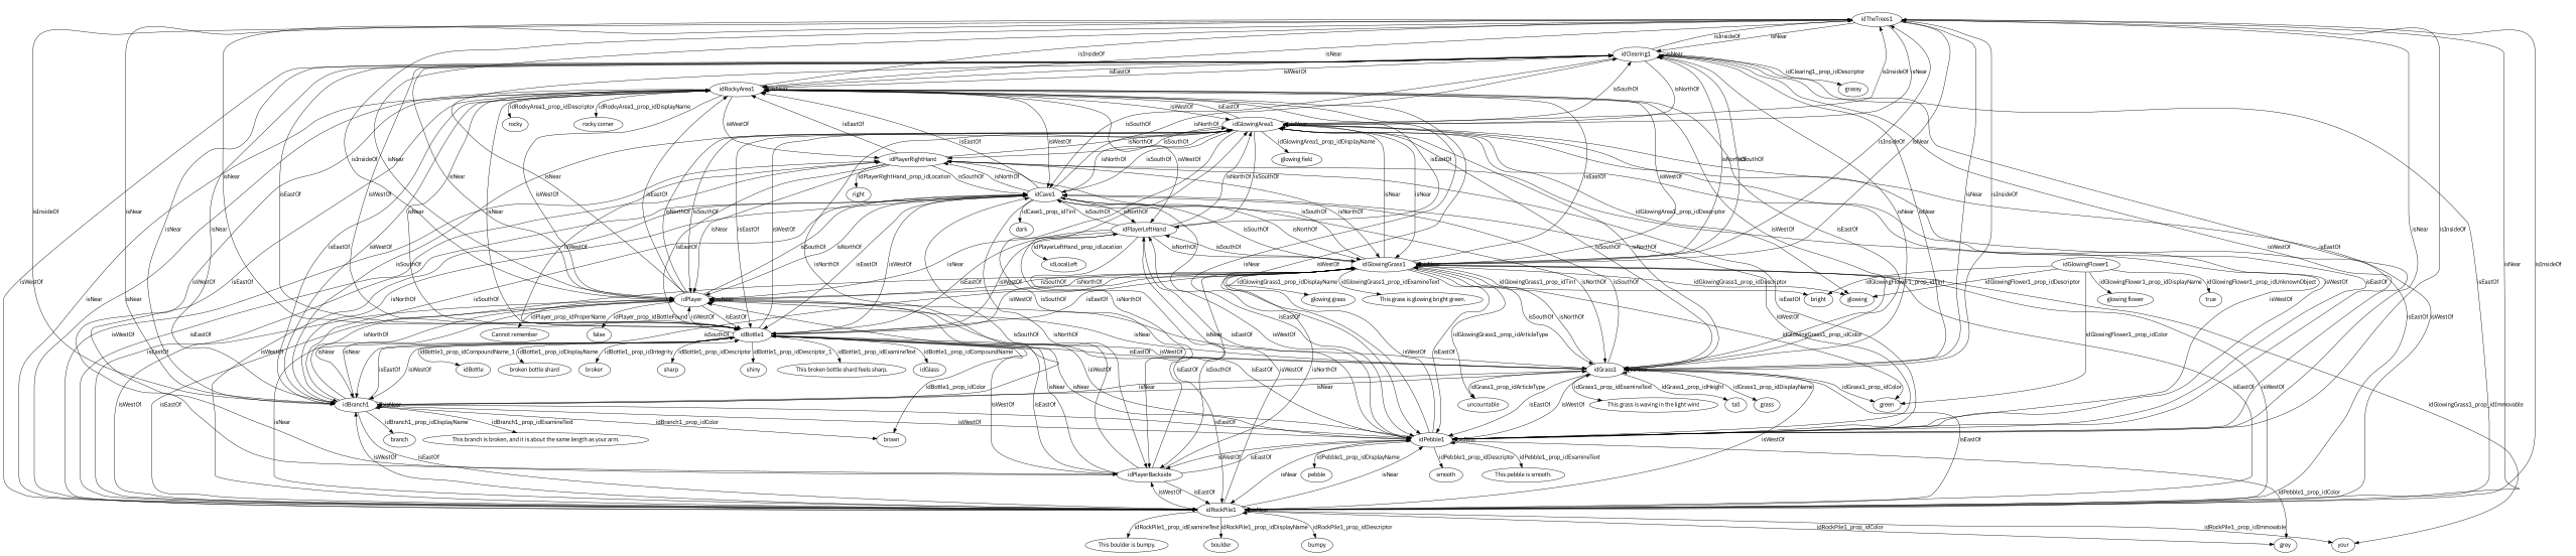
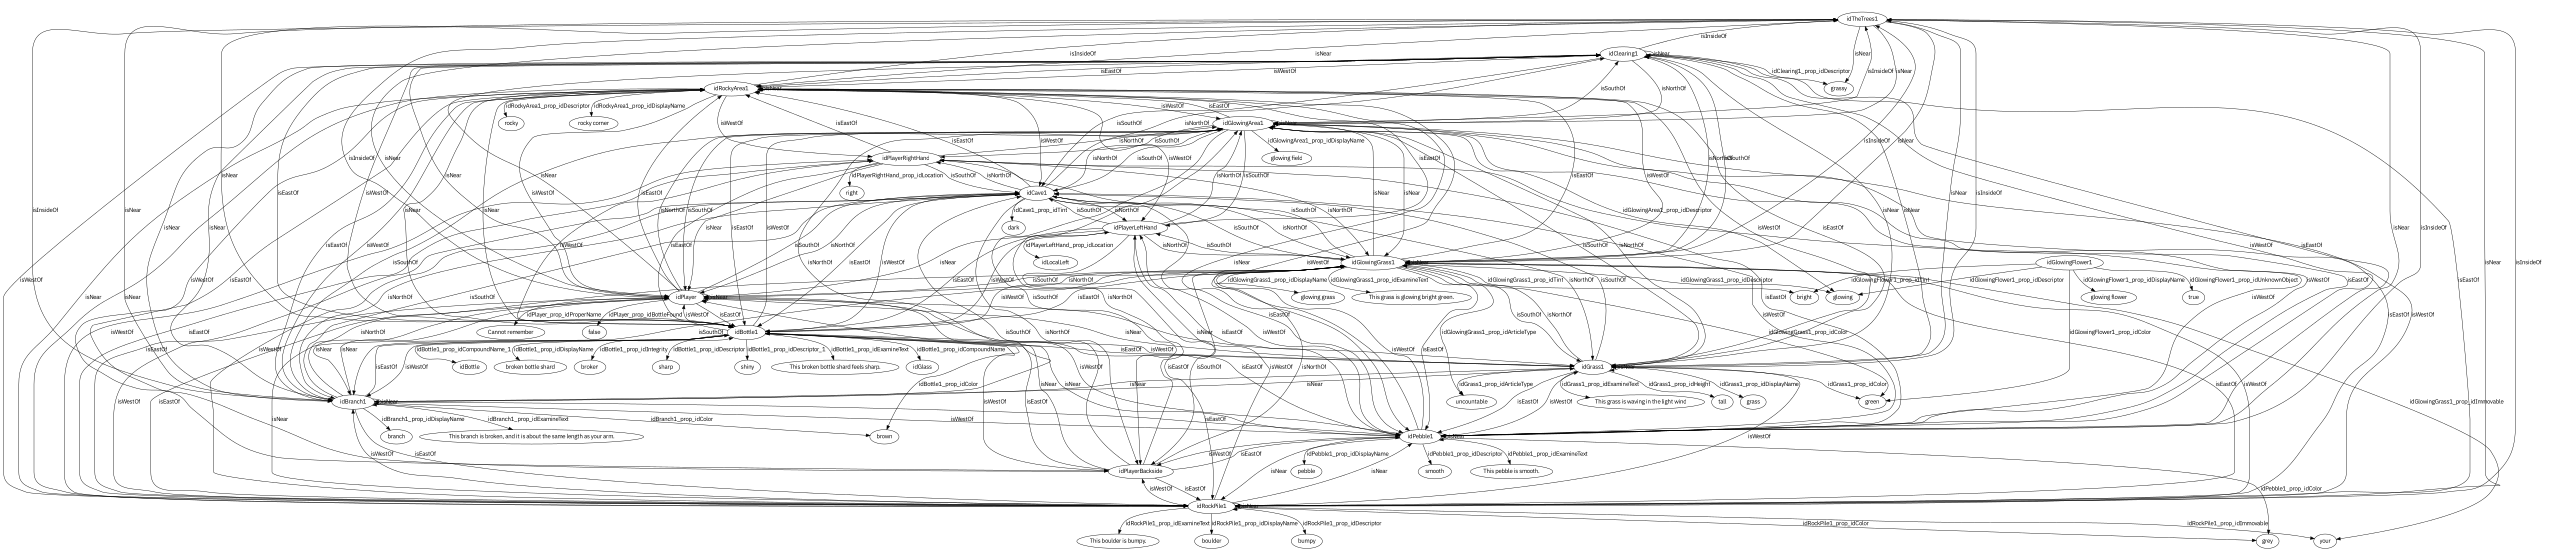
  digraph {
    fontname="IBM Plex Sans"
    node [fontname="IBM Plex Sans"]
    edge [fontname="IBM Plex Sans"]
    idTheTrees1
    idClearing1
    idRockyArea1
    idGlowingArea1
    idPlayer
    idGrass1
    idBranch1
    idRockPile1
    idPebble1
    idBottle1
    idGlowingGrass1
    idCave1
    grassy
    idPlayerBackside
    idPlayerLeftHand
    idPlayerRightHand
    rocky
    "rocky corner"
    glowing
    "glowing field"
    "Cannot remember"
    false
    tall
    green
    grass
    "This grass is waving in the light wind"
    uncountable
    brown
    branch
    "This branch is broken, and it is about the same length as your arm."
    n31 [label=your]
    grey
    boulder
    bumpy
    "This boulder is bumpy."
    pebble
    smooth
    "This pebble is smooth."
    "broken bottle shard"
    broken
    sharp
    shiny
    "This broken bottle shard feels sharp."
    idGlass
    idBottle
    bright
    "glowing grass"
    "This grass is glowing bright green."
    dark
    idLocalLeft
    right
    idGlowingFlower1
    "glowing flower"
    true
-   idTheTrees1 -> idClearing1 [label=isNear]
+   idTheTrees1 -> grassy [label=isNear]
    idTheTrees1 -> idRockyArea1 [label=isNear]
    idTheTrees1 -> idGlowingArea1 [label=isNear]
    idTheTrees1 -> idPlayer [label=isNear]
    idTheTrees1 -> idGrass1 [label=isNear]
    idTheTrees1 -> idBranch1 [label=isNear]
    idTheTrees1 -> idRockPile1 [label=isNear]
    idTheTrees1 -> idPebble1 [label=isNear]
    idTheTrees1 -> idBottle1 [label=isNear]
    idTheTrees1 -> idGlowingGrass1 [label=isNear]
    idClearing1 -> idTheTrees1 [label=isInsideOf]
    idClearing1 -> idClearing1 [label=isNear]
    idClearing1 -> idRockyArea1 [label=isEastOf]
    idClearing1 -> idGlowingArea1 [label=isNorthOf]
    idClearing1 -> idPlayer [label=isNear]
    idClearing1 -> idGrass1 [label=isNear]
    idClearing1 -> idBranch1 [label=isNear]
    idClearing1 -> idRockPile1 [label=isEastOf]
    idClearing1 -> idPebble1 [label=isEastOf]
    idClearing1 -> idBottle1 [label=isEastOf]
    idClearing1 -> idGlowingGrass1 [label=isNorthOf]
    idClearing1 -> idCave1 [label=isSouthOf]
    idClearing1 -> grassy [label=idClearing1_prop_idDescriptor]
    idRockyArea1 -> idTheTrees1 [label=isInsideOf]
    idRockyArea1 -> idClearing1 [label=isWestOf]
    idRockyArea1 -> idRockyArea1 [label=isNear]
    idRockyArea1 -> idGlowingArea1 [label=isWestOf]
    idRockyArea1 -> idPlayer [label=isWestOf]
    idRockyArea1 -> idGrass1 [label=isWestOf]
    idRockyArea1 -> idBranch1 [label=isWestOf]
    idRockyArea1 -> idRockPile1 [label=isNear]
    idRockyArea1 -> idPebble1 [label=isNear]
    idRockyArea1 -> idBottle1 [label=isNear]
    idRockyArea1 -> idGlowingGrass1 [label=isWestOf]
    idRockyArea1 -> idCave1 [label=isWestOf]
    idRockyArea1 -> idPlayerBackside [label=isWestOf]
    idRockyArea1 -> idPlayerLeftHand [label=isWestOf]
    idRockyArea1 -> idPlayerRightHand [label=isWestOf]
    idRockyArea1 -> rocky [label=idRockyArea1_prop_idDescriptor]
    idRockyArea1 -> "rocky corner" [label=idRockyArea1_prop_idDisplayName]
    idGlowingArea1 -> idTheTrees1 [label=isInsideOf]
    idGlowingArea1 -> idClearing1 [label=isSouthOf]
    idGlowingArea1 -> idRockyArea1 [label=isEastOf]
    idGlowingArea1 -> idGlowingArea1 [label=isNear]
    idGlowingArea1 -> idPlayer [label=isSouthOf]
    idGlowingArea1 -> idGrass1 [label=isSouthOf]
    idGlowingArea1 -> idBranch1 [label=isSouthOf]
    idGlowingArea1 -> idRockPile1 [label=isEastOf]
    idGlowingArea1 -> idPebble1 [label=isEastOf]
    idGlowingArea1 -> idBottle1 [label=isEastOf]
    idGlowingArea1 -> idGlowingGrass1 [label=isNear]
    idGlowingArea1 -> idCave1 [label=isSouthOf]
    idGlowingArea1 -> idPlayerBackside [label=isSouthOf]
    idGlowingArea1 -> idPlayerLeftHand [label=isSouthOf]
    idGlowingArea1 -> idPlayerRightHand [label=isSouthOf]
    idGlowingArea1 -> glowing [label=idGlowingArea1_prop_idDescriptor]
    idGlowingArea1 -> "glowing field" [label=idGlowingArea1_prop_idDisplayName]
    idPlayer -> idTheTrees1 [label=isInsideOf]
    idPlayer -> idClearing1 [label=isNear]
    idPlayer -> idRockyArea1 [label=isEastOf]
    idPlayer -> idGlowingArea1 [label=isNorthOf]
    idPlayer -> idPlayer [label=isNear]
    idPlayer -> idGrass1 [label=isNear]
    idPlayer -> idBranch1 [label=isNear]
    idPlayer -> idRockPile1 [label=isEastOf]
    idPlayer -> idPebble1 [label=isEastOf]
    idPlayer -> idBottle1 [label=isEastOf]
    idPlayer -> idGlowingGrass1 [label=isNorthOf]
    idPlayer -> idCave1 [label=isSouthOf]
    idPlayer -> "Cannot remember" [label=idPlayer_prop_idProperName]
    idPlayer -> false [label=idPlayer_prop_idBottleFound]
    idGrass1 -> idTheTrees1 [label=isInsideOf]
    idGrass1 -> idClearing1 [label=isNear]
    idGrass1 -> idRockyArea1 [label=isEastOf]
    idGrass1 -> idGlowingArea1 [label=isNorthOf]
    idGrass1 -> idPlayer [label=isNear]
    idGrass1 -> idGrass1 [label=isNear]
    idGrass1 -> idBranch1 [label=isNear]
-   idGrass1 -> idRockPile1 [label=isEastOf]
    idGrass1 -> idPebble1 [label=isEastOf]
    idGrass1 -> idBottle1 [label=isEastOf]
    idGrass1 -> idGlowingGrass1 [label=isNorthOf]
    idGrass1 -> idCave1 [label=isSouthOf]
    idGrass1 -> tall [label=idGrass1_prop_idHeight]
    idGrass1 -> green [label=idGrass1_prop_idColor]
    idGrass1 -> grass [label=idGrass1_prop_idDisplayName]
    idGrass1 -> "This grass is waving in the light wind" [label=idGrass1_prop_idExamineText]
    idGrass1 -> uncountable [label=idGrass1_prop_idArticleType]
    idBranch1 -> idTheTrees1 [label=isInsideOf]
    idBranch1 -> idClearing1 [label=isNear]
    idBranch1 -> idRockyArea1 [label=isEastOf]
    idBranch1 -> idGlowingArea1 [label=isNorthOf]
    idBranch1 -> idPlayer [label=isNear]
    idBranch1 -> idGrass1 [label=isNear]
    idBranch1 -> idBranch1 [label=isNear]
    idBranch1 -> idRockPile1 [label=isEastOf]
    idBranch1 -> idPebble1 [label=isEastOf]
    idBranch1 -> idBottle1 [label=isEastOf]
    idBranch1 -> idGlowingGrass1 [label=isNorthOf]
    idBranch1 -> idCave1 [label=isSouthOf]
    idBranch1 -> brown [label=idBranch1_prop_idColor]
    idBranch1 -> branch [label=idBranch1_prop_idDisplayName]
    idBranch1 -> "This branch is broken, and it is about the same length as your arm." [label=idBranch1_prop_idExamineText]
    idRockPile1 -> idTheTrees1 [label=isInsideOf]
    idRockPile1 -> idClearing1 [label=isWestOf]
    idRockPile1 -> idRockyArea1 [label=isNear]
    idRockPile1 -> idGlowingArea1 [label=isWestOf]
    idRockPile1 -> idPlayer [label=isWestOf]
    idRockPile1 -> idGrass1 [label=isWestOf]
    idRockPile1 -> idBranch1 [label=isWestOf]
    idRockPile1 -> idRockPile1 [label=isNear]
    idRockPile1 -> idPebble1 [label=isNear]
    idRockPile1 -> idBottle1 [label=isNear]
    idRockPile1 -> idGlowingGrass1 [label=isWestOf]
    idRockPile1 -> idCave1 [label=isWestOf]
    idRockPile1 -> idPlayerBackside [label=isWestOf]
    idRockPile1 -> idPlayerLeftHand [label=isWestOf]
    idRockPile1 -> idPlayerRightHand [label=isWestOf]
    idRockPile1 -> n31 [label=idRockPile1_prop_idImmovable]
    idRockPile1 -> grey [label=idRockPile1_prop_idColor]
    idRockPile1 -> boulder [label=idRockPile1_prop_idDisplayName]
    idRockPile1 -> bumpy [label=idRockPile1_prop_idDescriptor]
    idRockPile1 -> "This boulder is bumpy." [label=idRockPile1_prop_idExamineText]
    idPebble1 -> idTheTrees1 [label=isInsideOf]
    idPebble1 -> idClearing1 [label=isWestOf]
    idPebble1 -> idRockyArea1 [label=isWestOf]
    idPebble1 -> idGlowingArea1 [label=isWestOf]
    idPebble1 -> idPlayer [label=isWestOf]
    idPebble1 -> idGrass1 [label=isWestOf]
    idPebble1 -> idBranch1 [label=isWestOf]
    idPebble1 -> idRockPile1 [label=isNear]
    idPebble1 -> idPebble1 [label=isNear]
    idPebble1 -> idGlowingGrass1 [label=isWestOf]
    idPebble1 -> idCave1 [label=isWestOf]
    idPebble1 -> idPlayerBackside [label=isWestOf]
    idPebble1 -> idPlayerLeftHand [label=isWestOf]
    idPebble1 -> idPlayerRightHand [label=isWestOf]
    idPebble1 -> grey [label=idPebble1_prop_idColor]
    idPebble1 -> pebble [label=idPebble1_prop_idDisplayName]
    idPebble1 -> smooth [label=idPebble1_prop_idDescriptor]
    idPebble1 -> "This pebble is smooth." [label=idPebble1_prop_idExamineText]
    idBottle1 -> idClearing1 [label=isWestOf]
    idBottle1 -> idRockyArea1 [label=isNear]
    idBottle1 -> idGlowingArea1 [label=isWestOf]
    idBottle1 -> idPlayer [label=isWestOf]
    idBottle1 -> idGrass1 [label=isWestOf]
    idBottle1 -> idBranch1 [label=isWestOf]
    idBottle1 -> idPebble1 [label=isNear]
    idBottle1 -> idGlowingGrass1 [label=isWestOf]
    idBottle1 -> idCave1 [label=isWestOf]
    idBottle1 -> idPlayerBackside [label=isWestOf]
    idBottle1 -> idPlayerLeftHand [label=isWestOf]
    idBottle1 -> idPlayerRightHand [label=isWestOf]
    idBottle1 -> brown [label=idBottle1_prop_idColor]
    idBottle1 -> "broken bottle shard" [label=idBottle1_prop_idDisplayName]
    idBottle1 -> broken [label=idBottle1_prop_idIntegrity]
    idBottle1 -> sharp [label=idBottle1_prop_idDescriptor]
    idBottle1 -> shiny [label=idBottle1_prop_idDescriptor_1]
    idBottle1 -> "This broken bottle shard feels sharp." [label=idBottle1_prop_idExamineText]
    idBottle1 -> idGlass [label=idBottle1_prop_idCompoundName]
    idBottle1 -> idBottle [label=idBottle1_prop_idCompoundName_1]
    idGlowingGrass1 -> idTheTrees1 [label=isInsideOf]
    idGlowingGrass1 -> idClearing1 [label=isSouthOf]
    idGlowingGrass1 -> idRockyArea1 [label=isEastOf]
    idGlowingGrass1 -> idGlowingArea1 [label=isNear]
    idGlowingGrass1 -> idPlayer [label=isSouthOf]
    idGlowingGrass1 -> idGrass1 [label=isSouthOf]
    idGlowingGrass1 -> idBranch1 [label=isSouthOf]
    idGlowingGrass1 -> idRockPile1 [label=isEastOf]
    idGlowingGrass1 -> idPebble1 [label=isEastOf]
    idGlowingGrass1 -> idBottle1 [label=isEastOf]
    idGlowingGrass1 -> idGlowingGrass1 [label=isNear]
    idGlowingGrass1 -> idCave1 [label=isSouthOf]
    idGlowingGrass1 -> idPlayerBackside [label=isSouthOf]
    idGlowingGrass1 -> idPlayerLeftHand [label=isSouthOf]
    idGlowingGrass1 -> idPlayerRightHand [label=isSouthOf]
    idGlowingGrass1 -> glowing [label=idGlowingGrass1_prop_idDescriptor]
    idGlowingGrass1 -> green [label=idGlowingGrass1_prop_idColor]
    idGlowingGrass1 -> uncountable [label=idGlowingGrass1_prop_idArticleType]
    idGlowingGrass1 -> n31 [label=idGlowingGrass1_prop_idImmovable]
    idGlowingGrass1 -> bright [label=idGlowingGrass1_prop_idTint]
    idGlowingGrass1 -> "glowing grass" [label=idGlowingGrass1_prop_idDisplayName]
    idGlowingGrass1 -> "This grass is glowing bright green." [label=idGlowingGrass1_prop_idExamineText]
    idCave1 -> idClearing1 [label=isNorthOf]
    idCave1 -> idRockyArea1 [label=isEastOf]
    idCave1 -> idGlowingArea1 [label=isNorthOf]
    idCave1 -> idPlayer [label=isNorthOf]
    idCave1 -> idGrass1 [label=isNorthOf]
    idCave1 -> idBranch1 [label=isNorthOf]
    idCave1 -> idRockPile1 [label=isEastOf]
    idCave1 -> idPebble1 [label=isEastOf]
    idCave1 -> idBottle1 [label=isEastOf]
    idCave1 -> idGlowingGrass1 [label=isNorthOf]
    idCave1 -> idPlayerBackside [label=isNorthOf]
    idCave1 -> idPlayerLeftHand [label=isNorthOf]
    idCave1 -> idPlayerRightHand [label=isNorthOf]
    idCave1 -> dark [label=idCave1_prop_idTint]
    idPlayerBackside -> idRockyArea1 [label=isEastOf]
    idPlayerBackside -> idGlowingArea1 [label=isNorthOf]
    idPlayerBackside -> idPlayer [label=isNear]
    idPlayerBackside -> idRockPile1 [label=isEastOf]
    idPlayerBackside -> idPebble1 [label=isEastOf]
    idPlayerBackside -> idBottle1 [label=isEastOf]
    idPlayerBackside -> idGlowingGrass1 [label=isNorthOf]
    idPlayerBackside -> idCave1 [label=isSouthOf]
    idPlayerLeftHand -> idRockyArea1 [label=isEastOf]
    idPlayerLeftHand -> idGlowingArea1 [label=isNorthOf]
    idPlayerLeftHand -> idPlayer [label=isNear]
    idPlayerLeftHand -> idRockPile1 [label=isEastOf]
    idPlayerLeftHand -> idPebble1 [label=isEastOf]
    idPlayerLeftHand -> idBottle1 [label=isEastOf]
    idPlayerLeftHand -> idGlowingGrass1 [label=isNorthOf]
    idPlayerLeftHand -> idCave1 [label=isSouthOf]
    idPlayerLeftHand -> idLocalLeft [label=idPlayerLeftHand_prop_idLocation]
    idPlayerRightHand -> idRockyArea1 [label=isEastOf]
    idPlayerRightHand -> idGlowingArea1 [label=isNorthOf]
    idPlayerRightHand -> idPlayer [label=isNear]
    idPlayerRightHand -> idRockPile1 [label=isEastOf]
    idPlayerRightHand -> idPebble1 [label=isEastOf]
    idPlayerRightHand -> idBottle1 [label=isEastOf]
    idPlayerRightHand -> idGlowingGrass1 [label=isNorthOf]
    idPlayerRightHand -> idCave1 [label=isSouthOf]
    idPlayerRightHand -> right [label=idPlayerRightHand_prop_idLocation]
    idGlowingFlower1 -> glowing [label=idGlowingFlower1_prop_idDescriptor]
    idGlowingFlower1 -> green [label=idGlowingFlower1_prop_idColor]
    idGlowingFlower1 -> bright [label=idGlowingFlower1_prop_idTint]
    idGlowingFlower1 -> "glowing flower" [label=idGlowingFlower1_prop_idDisplayName]
    idGlowingFlower1 -> true [label=idGlowingFlower1_prop_idUnknownObject]
  }
